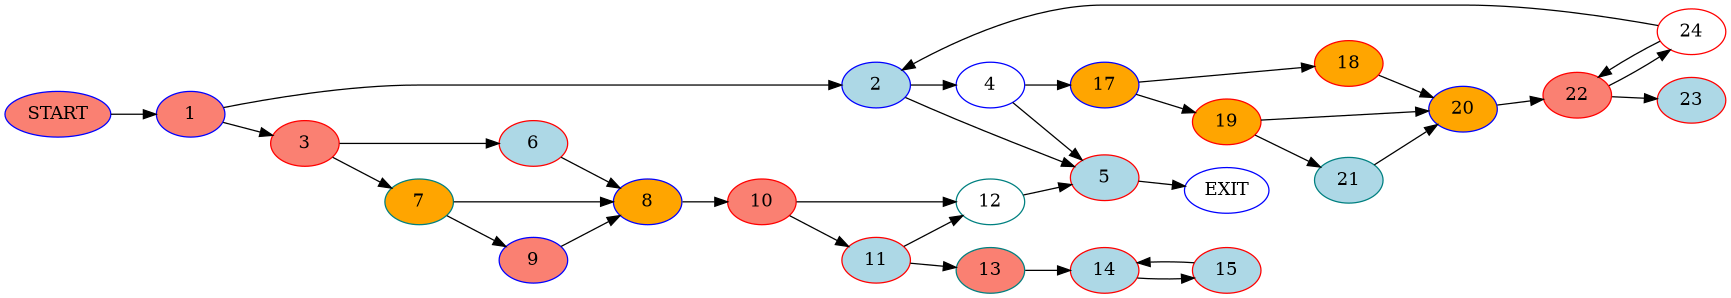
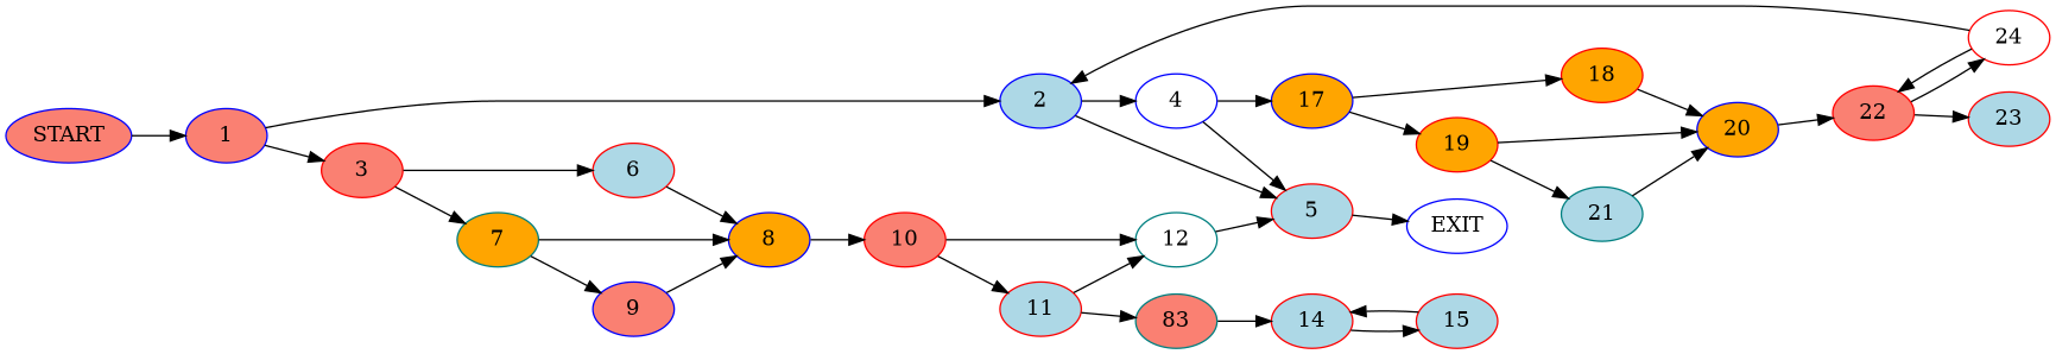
  digraph {
    rankdir=LR
    node [color=red fillcolor=lightblue style=filled]
    n1 [color=blue fillcolor=salmon label=START]
    1 [color=blue fillcolor=salmon]
    2 [color=blue]
    3 [fillcolor=salmon]
    n5 [color=blue fillcolor=white label=EXIT]
    4 [color=blue fillcolor=white]
    5
    6
    7 [color=teal fillcolor=orange]
    17 [color=blue fillcolor=orange]
    8 [color=blue fillcolor=orange]
    9 [color=blue fillcolor=salmon]
    18 [fillcolor=orange]
    19 [fillcolor=orange]
    10 [fillcolor=salmon]
    11
    12 [color=teal fillcolor=white]
-   13 [color=teal fillcolor=salmon]
+   13 [color=teal fillcolor=salmon label=83]
    14
    15
    20 [color=blue fillcolor=orange]
    21 [color=teal]
    22 [fillcolor=salmon]
    23
    24 [fillcolor=white]
    n1 -> 1
    1 -> 2
    1 -> 3
    2 -> 4
    2 -> 5
    3 -> 6
    3 -> 7
    4 -> 5
    4 -> 17
    5 -> n5
    6 -> 8
    7 -> 8
    7 -> 9
    17 -> 18
    17 -> 19
    8 -> 10
    9 -> 8
    18 -> 20
    19 -> 20
    19 -> 21
    10 -> 11
    10 -> 12
    11 -> 12
    11 -> 13
    12 -> 5
    13 -> 14
    14 -> 15
    15 -> 14
    20 -> 22
    21 -> 20
    22 -> 23
    22 -> 24
    24 -> 2
    24 -> 22
  }
